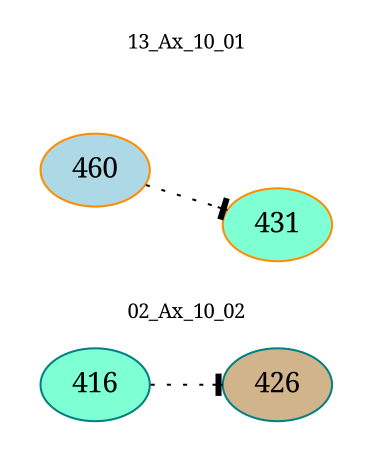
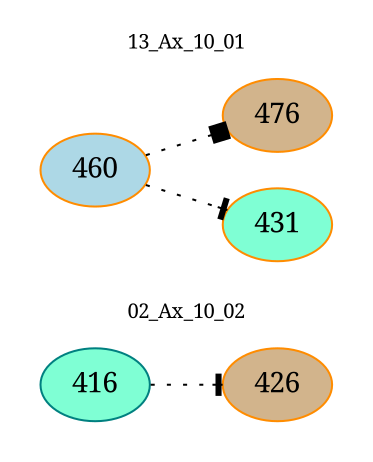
  digraph {
    fontname="Noto Serif"
    rankdir=LR
    node [color=darkorange fillcolor=aquamarine fontname="Noto Serif" style=filled]
    edge [arrowhead=tee color=black fontname="Noto Serif" style=dotted]
    n1 [color=teal label=416]
-   n2 [color=teal fillcolor=tan label=426]
+   n2 [fillcolor=tan label=426]
    n3 [fillcolor=lightblue label=460]
    n4 [label=431]
+   n5 [fillcolor=tan label=476]
    subgraph cluster_1 {
      color=white
      fontsize=10
      label="02_Ax_10_02"
      n1
      n2
    }
    subgraph cluster_2 {
      color=white
      fontsize=10
      label="13_Ax_10_01"
      n3
      n4
+     n5
    }
    n1 -> n2
    n3 -> n4
+   n3 -> n5 [arrowhead=box]
  }
